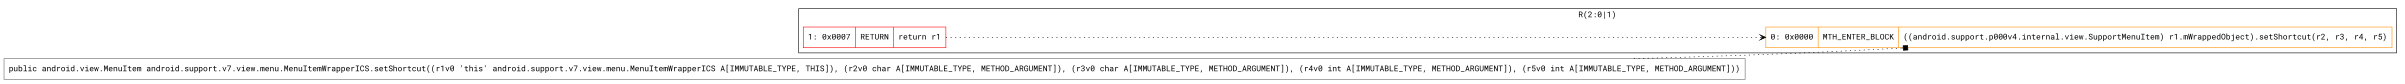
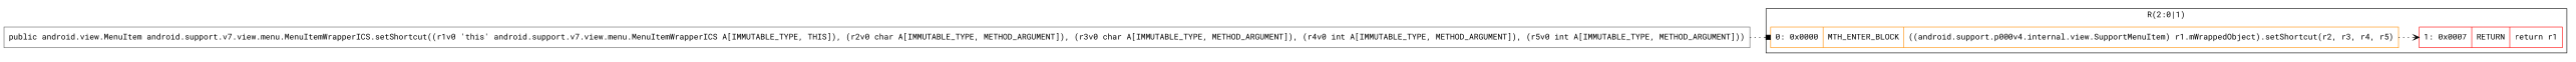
  digraph {
    rankdir=LR
    fontname="Roboto Mono"
    node [shape=record fontname="Roboto Mono"]
    edge [color=black style=dotted fontname="Roboto Mono"]
    n1 [color=darkorange label="{0\:\ 0x0000|MTH_ENTER_BLOCK\l|((android.support.p000v4.internal.view.SupportMenuItem) r1.mWrappedObject).setShortcut(r2, r3, r4, r5)\l}"]
    n2 [color=red label="{1\:\ 0x0007|RETURN\l|return r1\l}"]
    n3 [label="{public android.view.MenuItem android.support.v7.view.menu.MenuItemWrapperICS.setShortcut((r1v0 'this' android.support.v7.view.menu.MenuItemWrapperICS A[IMMUTABLE_TYPE, THIS]), (r2v0 char A[IMMUTABLE_TYPE, METHOD_ARGUMENT]), (r3v0 char A[IMMUTABLE_TYPE, METHOD_ARGUMENT]), (r4v0 int A[IMMUTABLE_TYPE, METHOD_ARGUMENT]), (r5v0 int A[IMMUTABLE_TYPE, METHOD_ARGUMENT])) }" color=gray40]
    subgraph cluster_1 {
      label="R(2:0|1)"
      n1
      n2
    }
-   n2 -> n1 [arrowhead=vee]
+   n1 -> n2 [arrowhead=vee]
    n3 -> n1 [arrowhead=box]
  }
